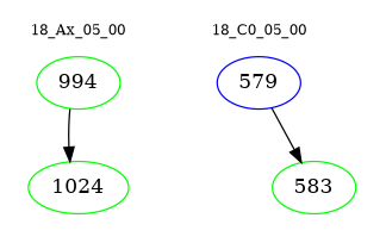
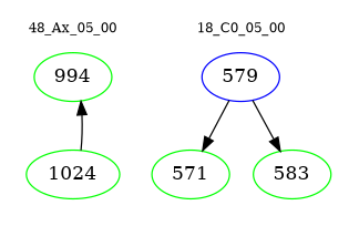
  digraph {
    node [color=green]
    edge [color=black]
    n1 [label=994]
    n2 [label=1024]
    n3 [color=blue label=579]
+   n4 [label=571]
    n5 [label=583]
    subgraph cluster_1 {
      color=white
      fontsize=10
-     label="18_Ax_05_00"
+     label="48_Ax_05_00"
      n1
      n2
    }
    subgraph cluster_2 {
      color=white
      fontsize=10
      label="18_C0_05_00"
      n3
+     n4
      n5
    }
-   n1 -> n2
+   n2 -> n1
+   n3 -> n4
    n3 -> n5
  }
